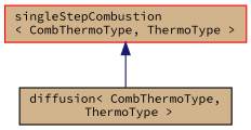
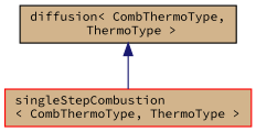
  digraph {
    fontname="Source Code Pro"
    node [fillcolor=tan fontname="Source Code Pro" fontsize=10 shape=record style=filled]
    n1 [color=black fontcolor=black height=0.2 label="diffusion\< CombThermoType,\l ThermoType \>" width=0.4]
    n2 [color=red height=0.2 label="singleStepCombustion\l\< CombThermoType, ThermoType \>" width=0.4]
-   n2 -> n1 [color=midnightblue dir=back fontname="Source Code Pro" fontsize=10 labelfontname=Helvetica labelfontsize=10 style=solid]
+   n1 -> n2 [color=midnightblue dir=back fontname="Source Code Pro" fontsize=10 labelfontname=Helvetica labelfontsize=10 style=solid]
  }
